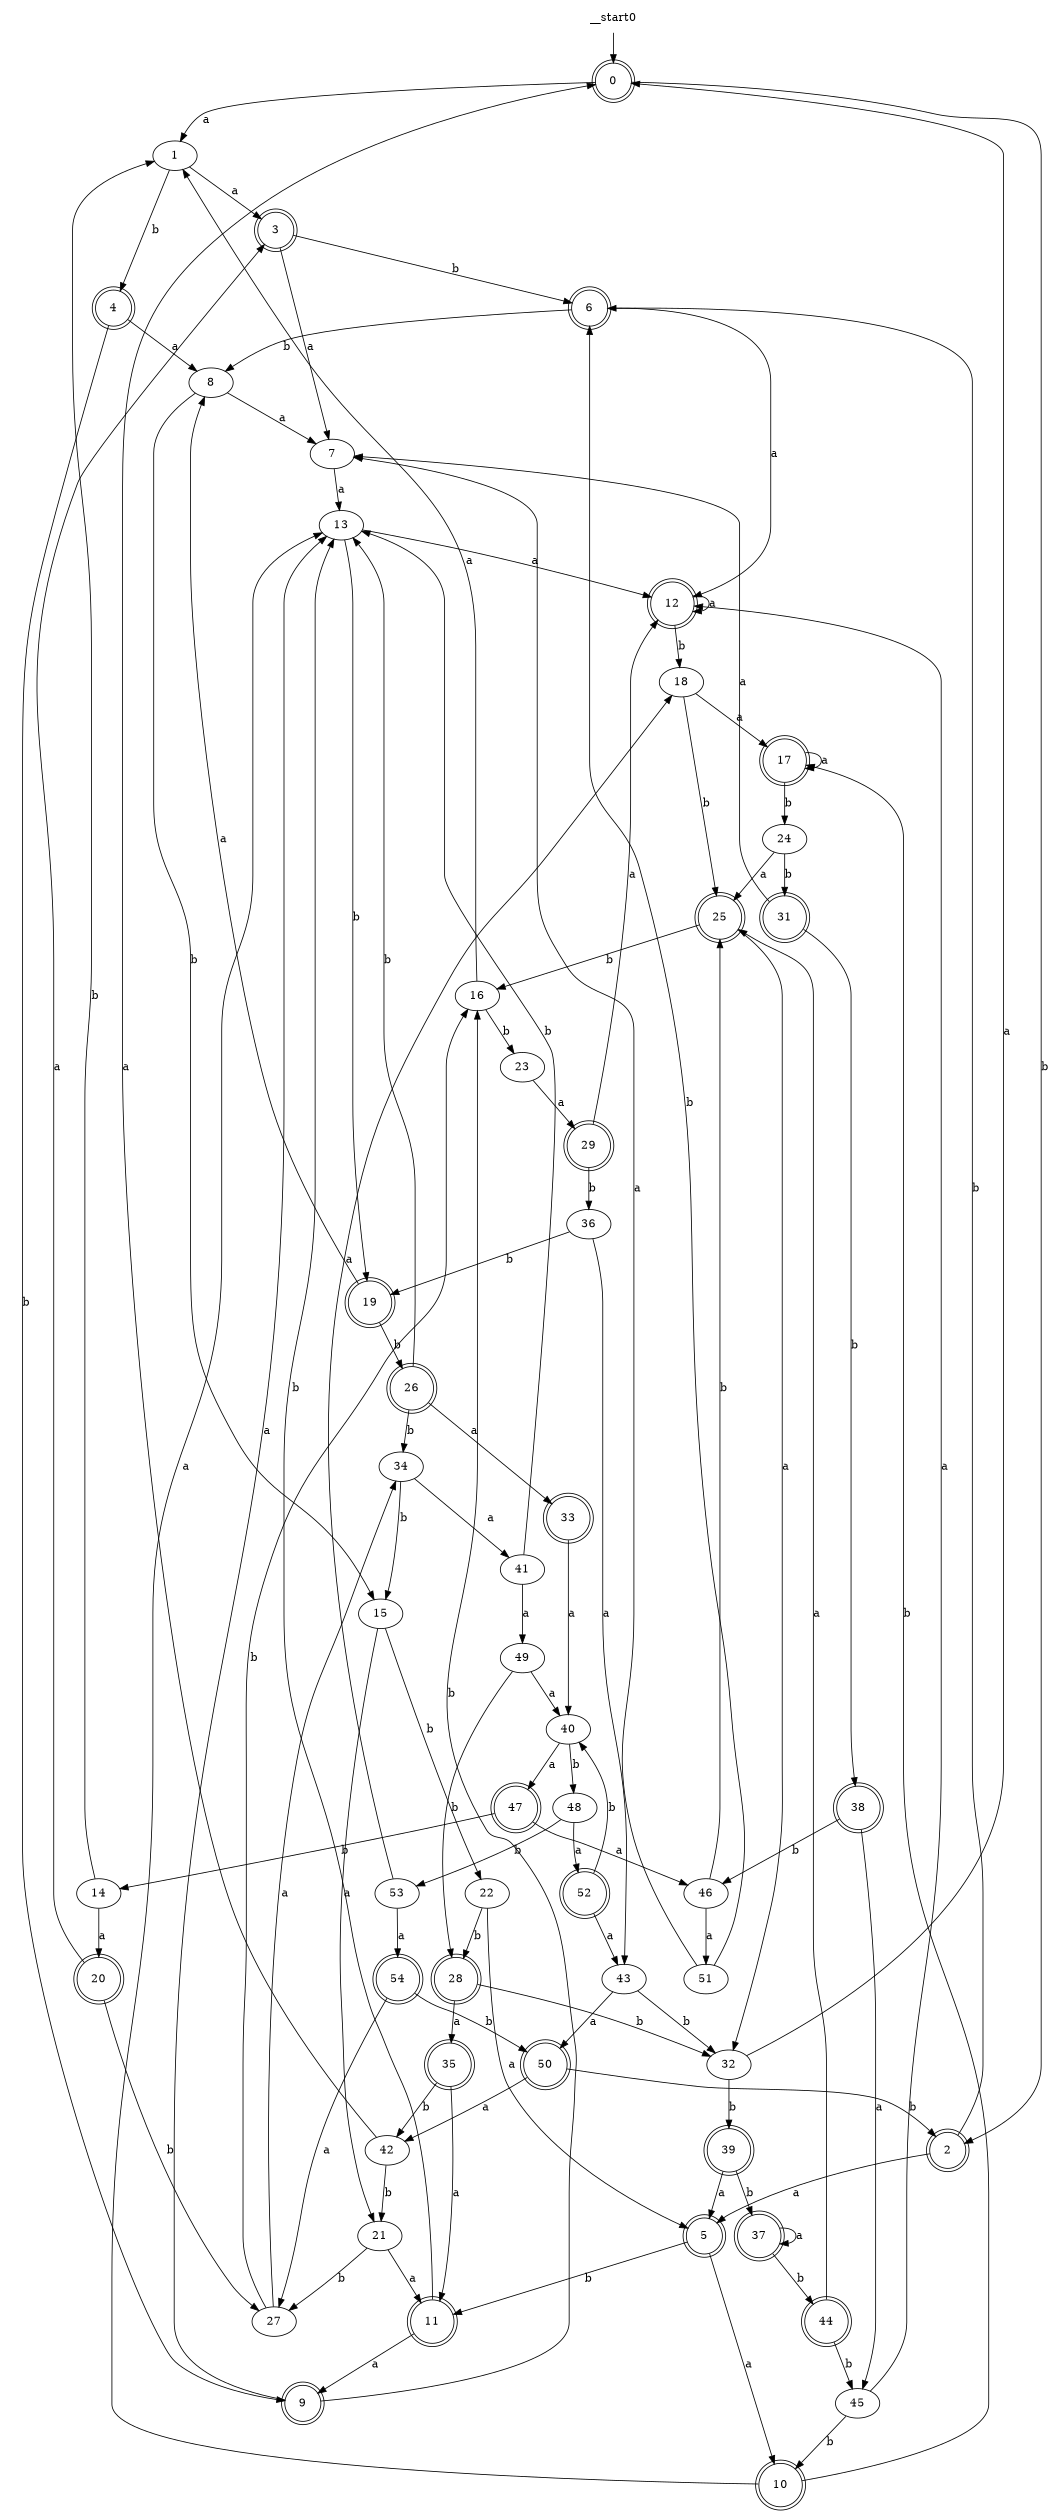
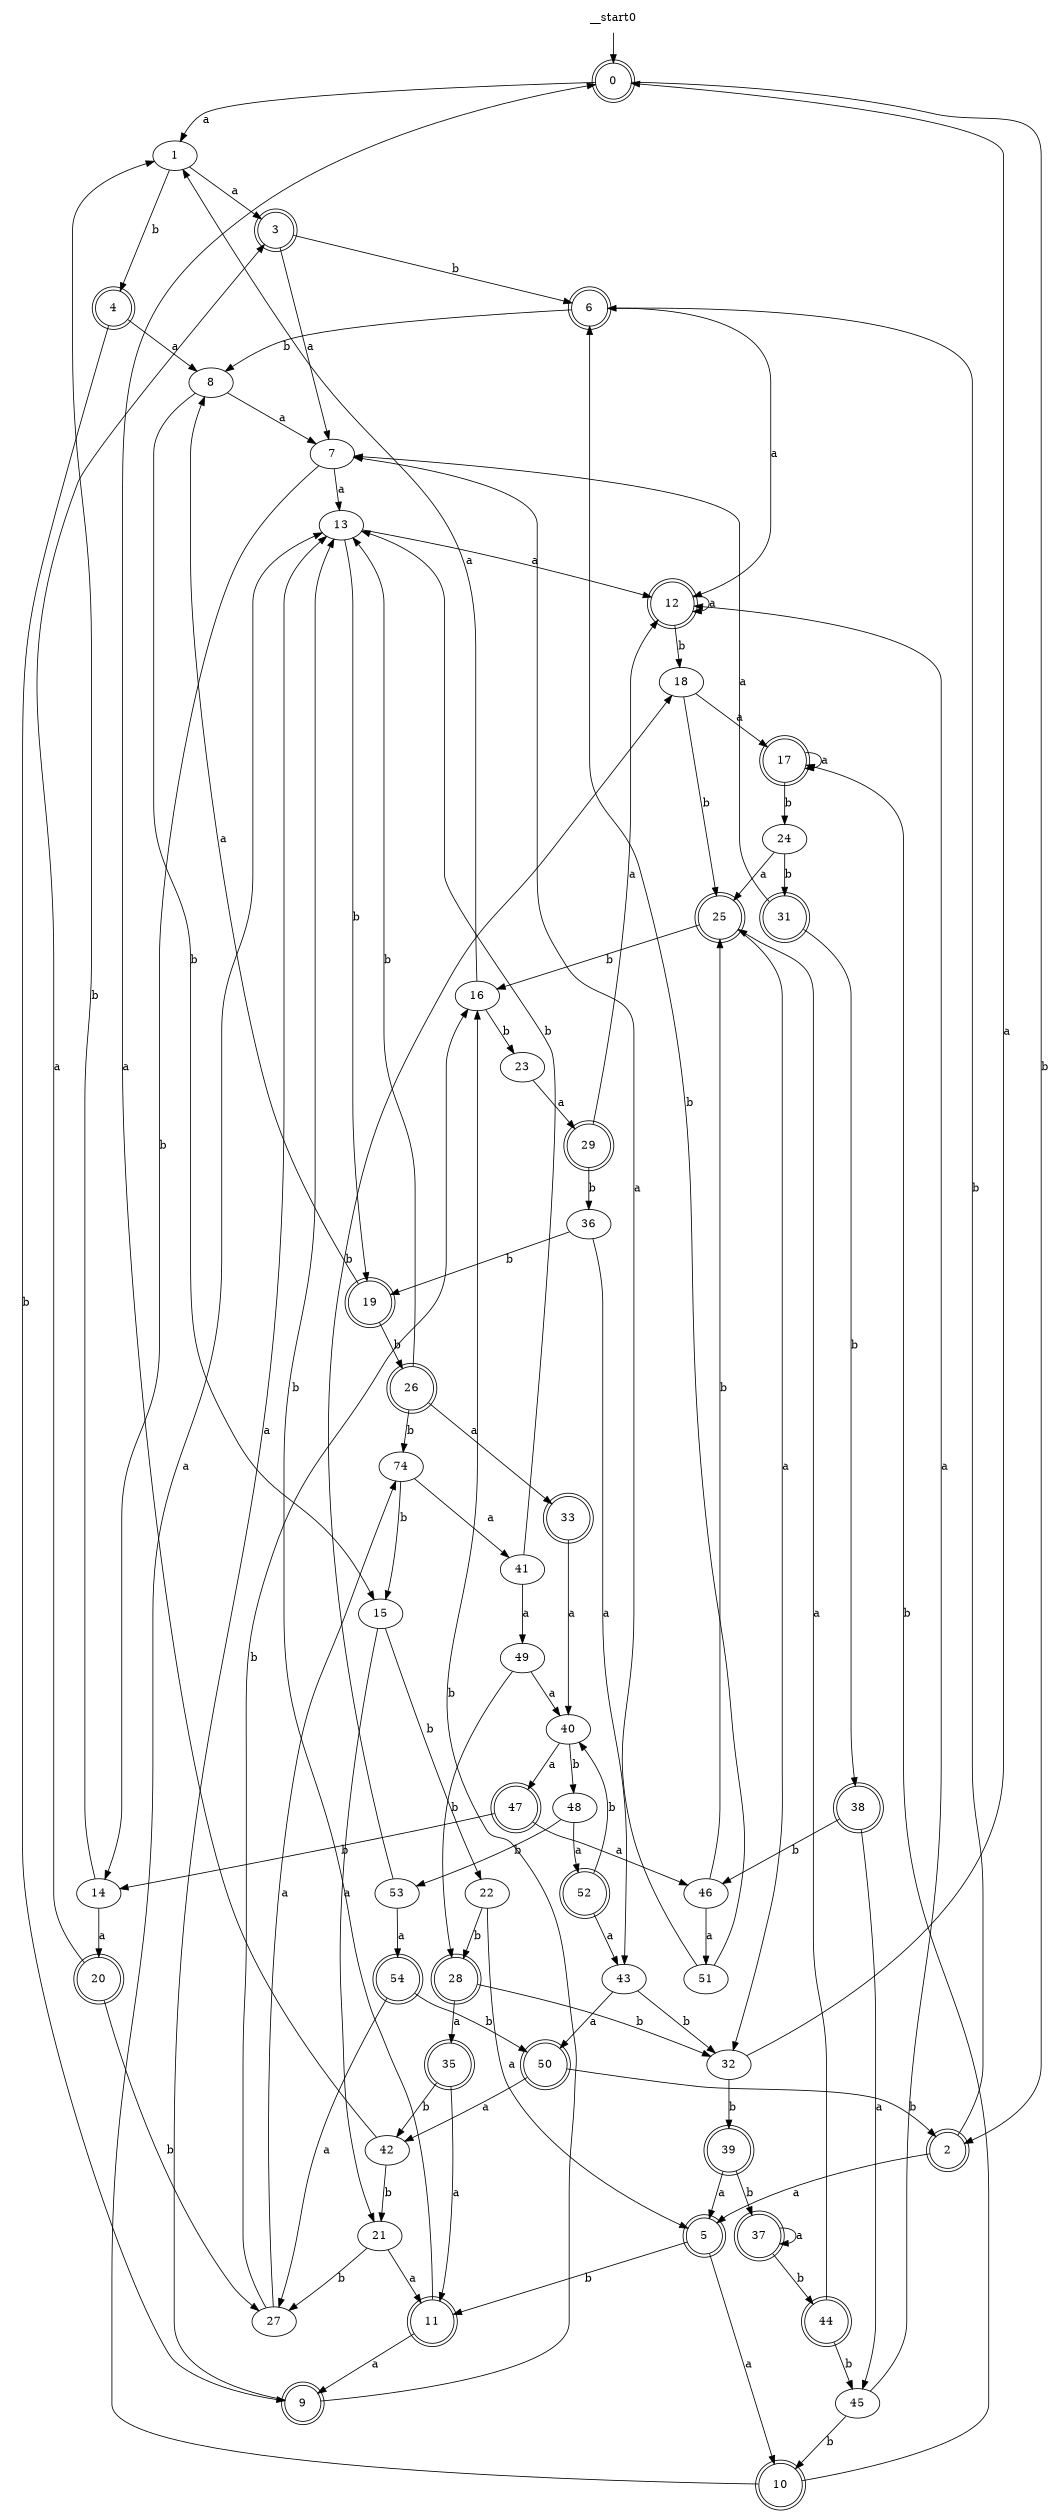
  digraph {
    node [shape=doublecircle]
    __start0 [shape=none]
    0
    1 [shape=""]
    2
    3
    4
    5
    6
    7 [shape=""]
    8 [shape=""]
    9
    10
    11
    12
    13 [shape=""]
    14 [shape=""]
    15 [shape=""]
    16 [shape=""]
    17
    18 [shape=""]
    19
    20
    21 [shape=""]
    22 [shape=""]
    23 [shape=""]
    24 [shape=""]
    25
    26
    27 [shape=""]
    28
    29
    31
    32 [shape=""]
    33
-   34 [shape=""]
+   34 [label=74 shape=""]
    35
    36 [shape=""]
    38
    39
    40 [shape=""]
    41 [shape=""]
    42 [shape=""]
    43 [shape=""]
    37
    44
    45 [shape=""]
    46 [shape=""]
    47
    48 [shape=""]
    49 [shape=""]
    50
    51 [shape=""]
    52
    53 [shape=""]
    54
    __start0 -> 0
    0 -> 1 [label=a]
    0 -> 2 [label=b]
    1 -> 3 [label=a]
    1 -> 4 [label=b]
    2 -> 5 [label=a]
    2 -> 6 [label=b]
    3 -> 6 [label=b]
    3 -> 7 [label=a]
    4 -> 8 [label=a]
    4 -> 9 [label=b]
    5 -> 10 [label=a]
    5 -> 11 [label=b]
    6 -> 8 [label=b]
    6 -> 12 [label=a]
    7 -> 13 [label=a]
+   7 -> 14 [label=b]
    8 -> 7 [label=a]
    8 -> 15 [label=b]
    9 -> 13 [label=a]
    9 -> 16 [label=b]
    10 -> 13 [label=a]
    10 -> 17 [label=b]
    11 -> 9 [label=a]
    11 -> 13 [label=b]
    12 -> 12 [label=a]
    12 -> 18 [label=b]
    13 -> 12 [label=a]
    13 -> 19 [label=b]
    14 -> 1 [label=b]
    14 -> 20 [label=a]
    15 -> 21 [label=a]
    15 -> 22 [label=b]
    16 -> 1 [label=a]
    16 -> 23 [label=b]
    17 -> 17 [label=a]
    17 -> 24 [label=b]
    18 -> 17 [label=a]
    18 -> 25 [label=b]
    19 -> 8 [label=a]
    19 -> 26 [label=b]
    20 -> 3 [label=a]
    20 -> 27 [label=b]
    21 -> 11 [label=a]
    21 -> 27 [label=b]
    22 -> 5 [label=a]
    22 -> 28 [label=b]
    23 -> 29 [label=a]
    24 -> 25 [label=a]
    24 -> 31 [label=b]
    25 -> 16 [label=b]
    25 -> 32 [label=a]
    26 -> 13 [label=b]
    26 -> 33 [label=a]
    26 -> 34 [label=b]
    27 -> 16 [label=b]
    27 -> 34 [label=a]
    28 -> 32 [label=b]
    28 -> 35 [label=a]
    29 -> 12 [label=a]
    29 -> 36 [label=b]
    31 -> 7 [label=a]
    31 -> 38 [label=b]
    32 -> 0 [label=a]
    32 -> 39 [label=b]
    33 -> 40 [label=a]
    34 -> 15 [label=b]
    34 -> 41 [label=a]
    35 -> 11 [label=a]
    35 -> 42 [label=b]
    36 -> 19 [label=b]
    36 -> 43 [label=a]
    38 -> 45 [label=a]
    38 -> 46 [label=b]
    39 -> 5 [label=a]
    39 -> 37 [label=b]
    40 -> 47 [label=a]
    40 -> 48 [label=b]
    41 -> 13 [label=b]
    41 -> 49 [label=a]
    42 -> 0 [label=a]
    42 -> 21 [label=b]
    43 -> 32 [label=b]
    43 -> 50 [label=a]
    37 -> 37 [label=a]
    37 -> 44 [label=b]
    44 -> 25 [label=a]
    44 -> 45 [label=b]
    45 -> 10 [label=b]
    45 -> 12 [label=a]
    46 -> 25 [label=b]
    46 -> 51 [label=a]
    47 -> 14 [label=b]
    47 -> 46 [label=a]
    48 -> 52 [label=a]
    48 -> 53 [label=b]
    49 -> 28 [label=b]
    49 -> 40 [label=a]
    50 -> 2 [label=b]
    50 -> 42 [label=a]
    51 -> 6 [label=b]
    51 -> 7 [label=a]
    52 -> 40 [label=b]
    52 -> 43 [label=a]
-   53 -> 18 [label=a]
+   53 -> 18 [label=b]
    53 -> 54 [label=a]
    54 -> 27 [label=a]
    54 -> 50 [label=b]
  }
